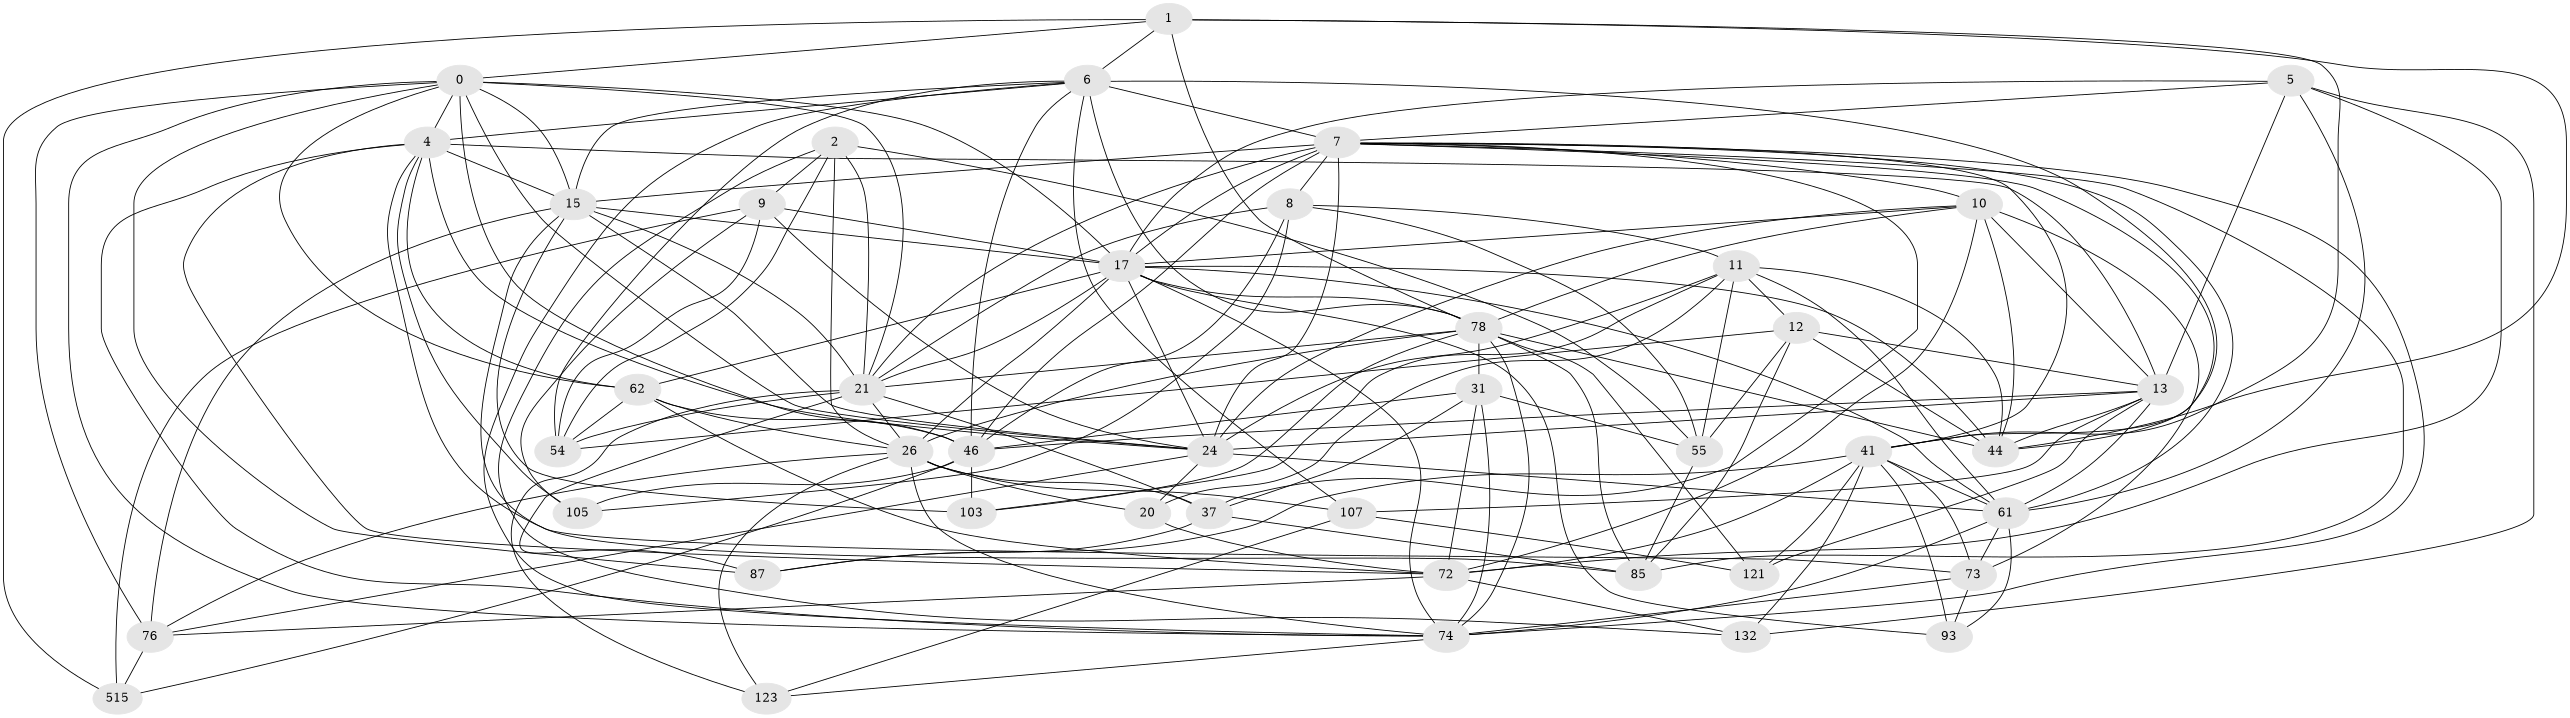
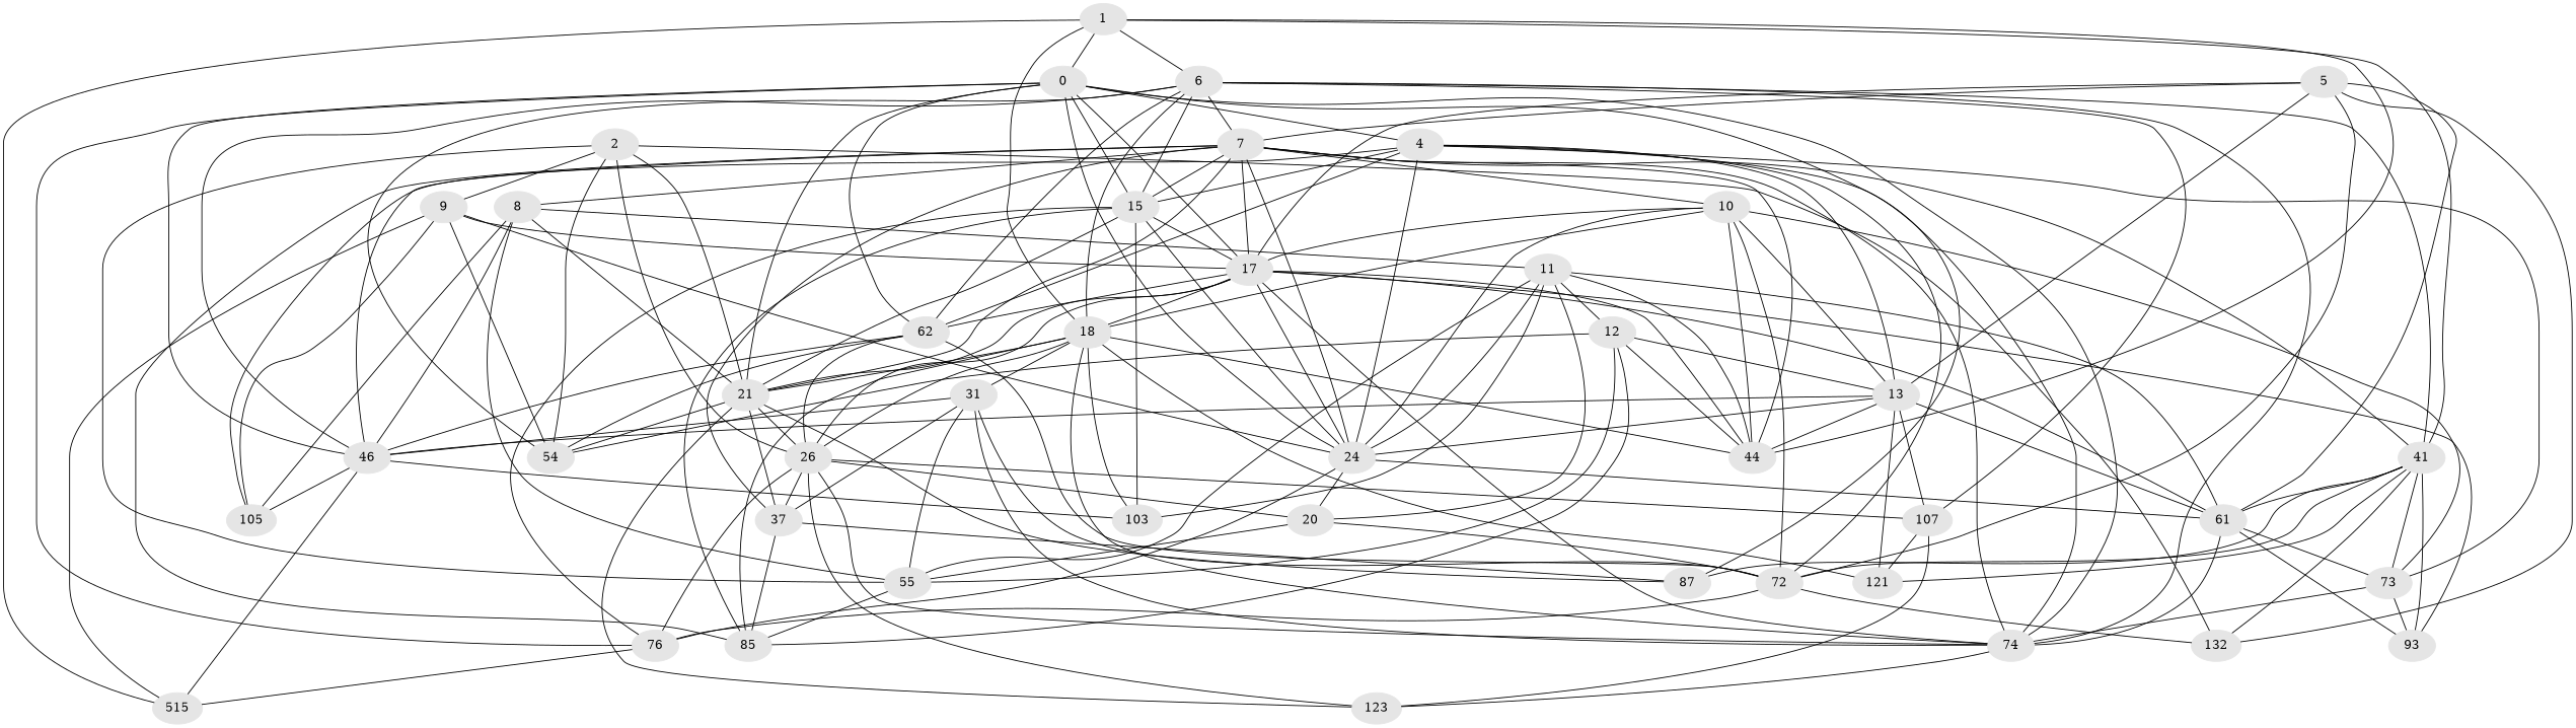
  graph {
    node [color=gray90 style=filled]
    1 [super="+16"]
    n2 [label=0 super="+36"]
    6 [super="+144+78+126+84"]
-   18 [super="+30+19+20" label=78]
+   18 [super="+30+19+20"]
    41 [super="+48+129"]
    44 [super="+67+62+117"]
    n7 [label=515]
    21 [super="+33+53+114"]
    4 [super="+96+39+81"]
    15 [super="+106+90+141"]
    17 [super="+25+49+47"]
    n12 [label=62 super="+120+42"]
    24 [super="+32+122+27"]
    46 [super="+58+71+125"]
    74 [super="+133+131+110"]
    76 [super="+82"]
    87
    54 [super="+138"]
    7 [super="+40+56+43"]
    107 [super="+118"]
    26 [super="+109+52"]
    85 [super="+89"]
    103 [super="+119"]
    121
    31 [super="+83+57"]
    132
    72 [super="+102+88+98"]
    73 [super="+79"]
    61 [super="+127+134"]
    93
    2 [super="+38"]
    9 [super="+14"]
    55 [super="+70+95"]
    105
    37 [super="+59+104"]
    123
    n37 [label=20 super="+45"]
    13 [super="+34+94"]
    5 [super="+112"]
    8 [super="+66"]
    10 [super="+113+35"]
    11 [super="+92+23"]
    12 [super="+111"]
    1 -- n2
    1 -- 6
    1 -- 18
    1 -- 41
    1 -- 44
    1 -- n7
    n2 -- 21
    n2 -- 4 [weight=2]
    n2 -- 15
    n2 -- 17
    n2 -- n12
    n2 -- 24
    n2 -- 46
    n2 -- 74
    n2 -- 76
    n2 -- 87
    6 -- 18
    6 -- 41 [weight=2]
    6 -- 15
-   6 -- 4
+   6 -- n12
    6 -- 46
    6 -- 74
    6 -- 54
    6 -- 7 [weight=2]
    6 -- 107
    18 -- 44 [weight=2]
    18 -- 21
    18 -- 74
    18 -- 26
    18 -- 85
    18 -- 103
    18 -- 121
    18 -- 31
    41 -- 87
    41 -- 121
    41 -- 132
    41 -- 72 [weight=2]
    41 -- 73
    41 -- 61
    41 -- 93
    21 -- 87
    21 -- 54
    21 -- 26
    21 -- 37 [weight=3]
    21 -- 123
    4 -- 15
    4 -- n12
    4 -- 24
    4 -- 74
    4 -- 72
    4 -- 73
    4 -- 105
    4 -- 13
    15 -- 21
    15 -- 17
    15 -- 24
    15 -- 76
    15 -- 85
    15 -- 103 [weight=2]
    17 -- 18
    17 -- 44
    17 -- 21 [weight=2]
    17 -- n12
    17 -- 24
    17 -- 74
    17 -- 26
    17 -- 61
    17 -- 93
    n12 -- 46
    n12 -- 54
    n12 -- 26
    n12 -- 72
    24 -- 76
    24 -- 61 [weight=2]
    24 -- n37
    46 -- n7
    46 -- 103 [weight=2]
    46 -- 105
    74 -- 123
    76 -- n7
    7 -- 41
    7 -- 44
    7 -- 21
    7 -- 15 [weight=2]
    7 -- 17 [weight=2]
    7 -- 24 [weight=2]
    7 -- 46
    7 -- 74
    7 -- 85
-   7 -- 61 [weight=2]
    7 -- 37
    7 -- 8
    7 -- 10
    107 -- 121
    107 -- 123
    26 -- 74
    26 -- 76
    26 -- 107 [weight=2]
    26 -- 37
    26 -- 123
    26 -- n37
    31 -- 46
    31 -- 74
    31 -- 72
    31 -- 55
    31 -- 37
    72 -- 76
    72 -- 132
    73 -- 74
    73 -- 93
    61 -- 74 [weight=2]
    61 -- 73
    61 -- 93
    2 -- 21
    2 -- 54
    2 -- 26
    2 -- 132
    2 -- 9
    2 -- 55
    9 -- n7
    9 -- 17
    9 -- 24
    9 -- 54
    9 -- 105
    55 -- 85
    37 -- 87
    37 -- 85
    n37 -- 72
+   n37 -- 55 [weight=2]
    13 -- 44
    13 -- 24
    13 -- 46
    13 -- 107
    13 -- 121
    13 -- 61
    5 -- 17
    5 -- 7
    5 -- 132
    5 -- 72
    5 -- 61
    5 -- 13
    8 -- 21
    8 -- 46
    8 -- 55
    8 -- 105
    8 -- 11
    10 -- 18
    10 -- 44 [weight=2]
    10 -- 17
    10 -- 24
    10 -- 72
    10 -- 73
    10 -- 13
    11 -- 44
    11 -- 24
    11 -- 103
    11 -- 61
    11 -- 55
    11 -- n37
    11 -- 12
    12 -- 44
    12 -- 54
    12 -- 85
    12 -- 55
    12 -- 13
  }
